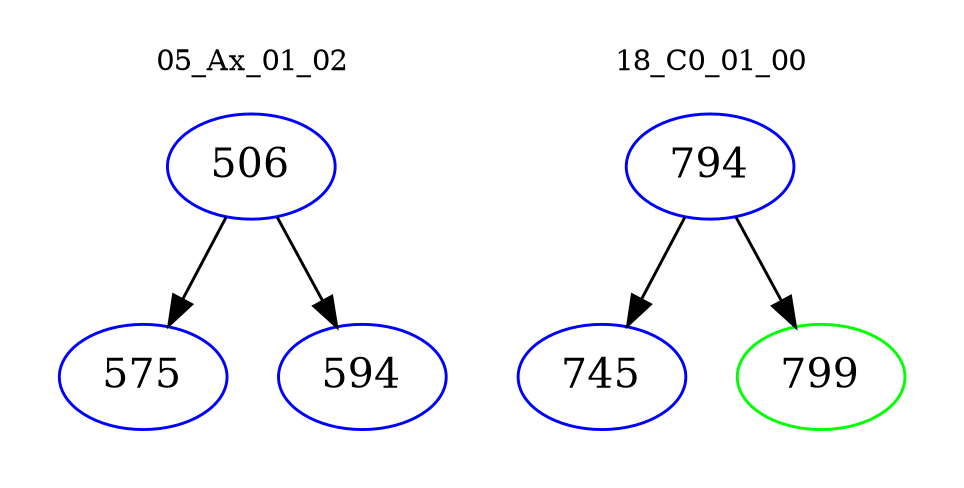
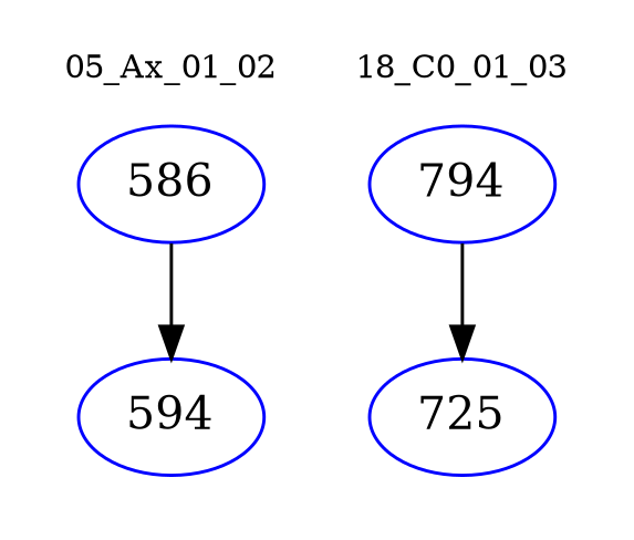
  digraph {
    node [color=blue]
    edge [color=black]
-   n1 [label=506]
-   n2 [label=575]
+   n1 [label=586]
    n3 [label=594]
    n4 [label=794]
-   n5 [label=745]
-   n6 [color=green label=799]
+   n5 [label=725]
    subgraph cluster_1 {
      color=white
      fontsize=10
      label="05_Ax_01_02"
      n1
-     n2
      n3
    }
    subgraph cluster_2 {
      color=white
      fontsize=10
-     label="18_C0_01_00"
+     label="18_C0_01_03"
      n4
      n5
-     n6
    }
-   n1 -> n2
    n1 -> n3
    n4 -> n5
-   n4 -> n6
  }
